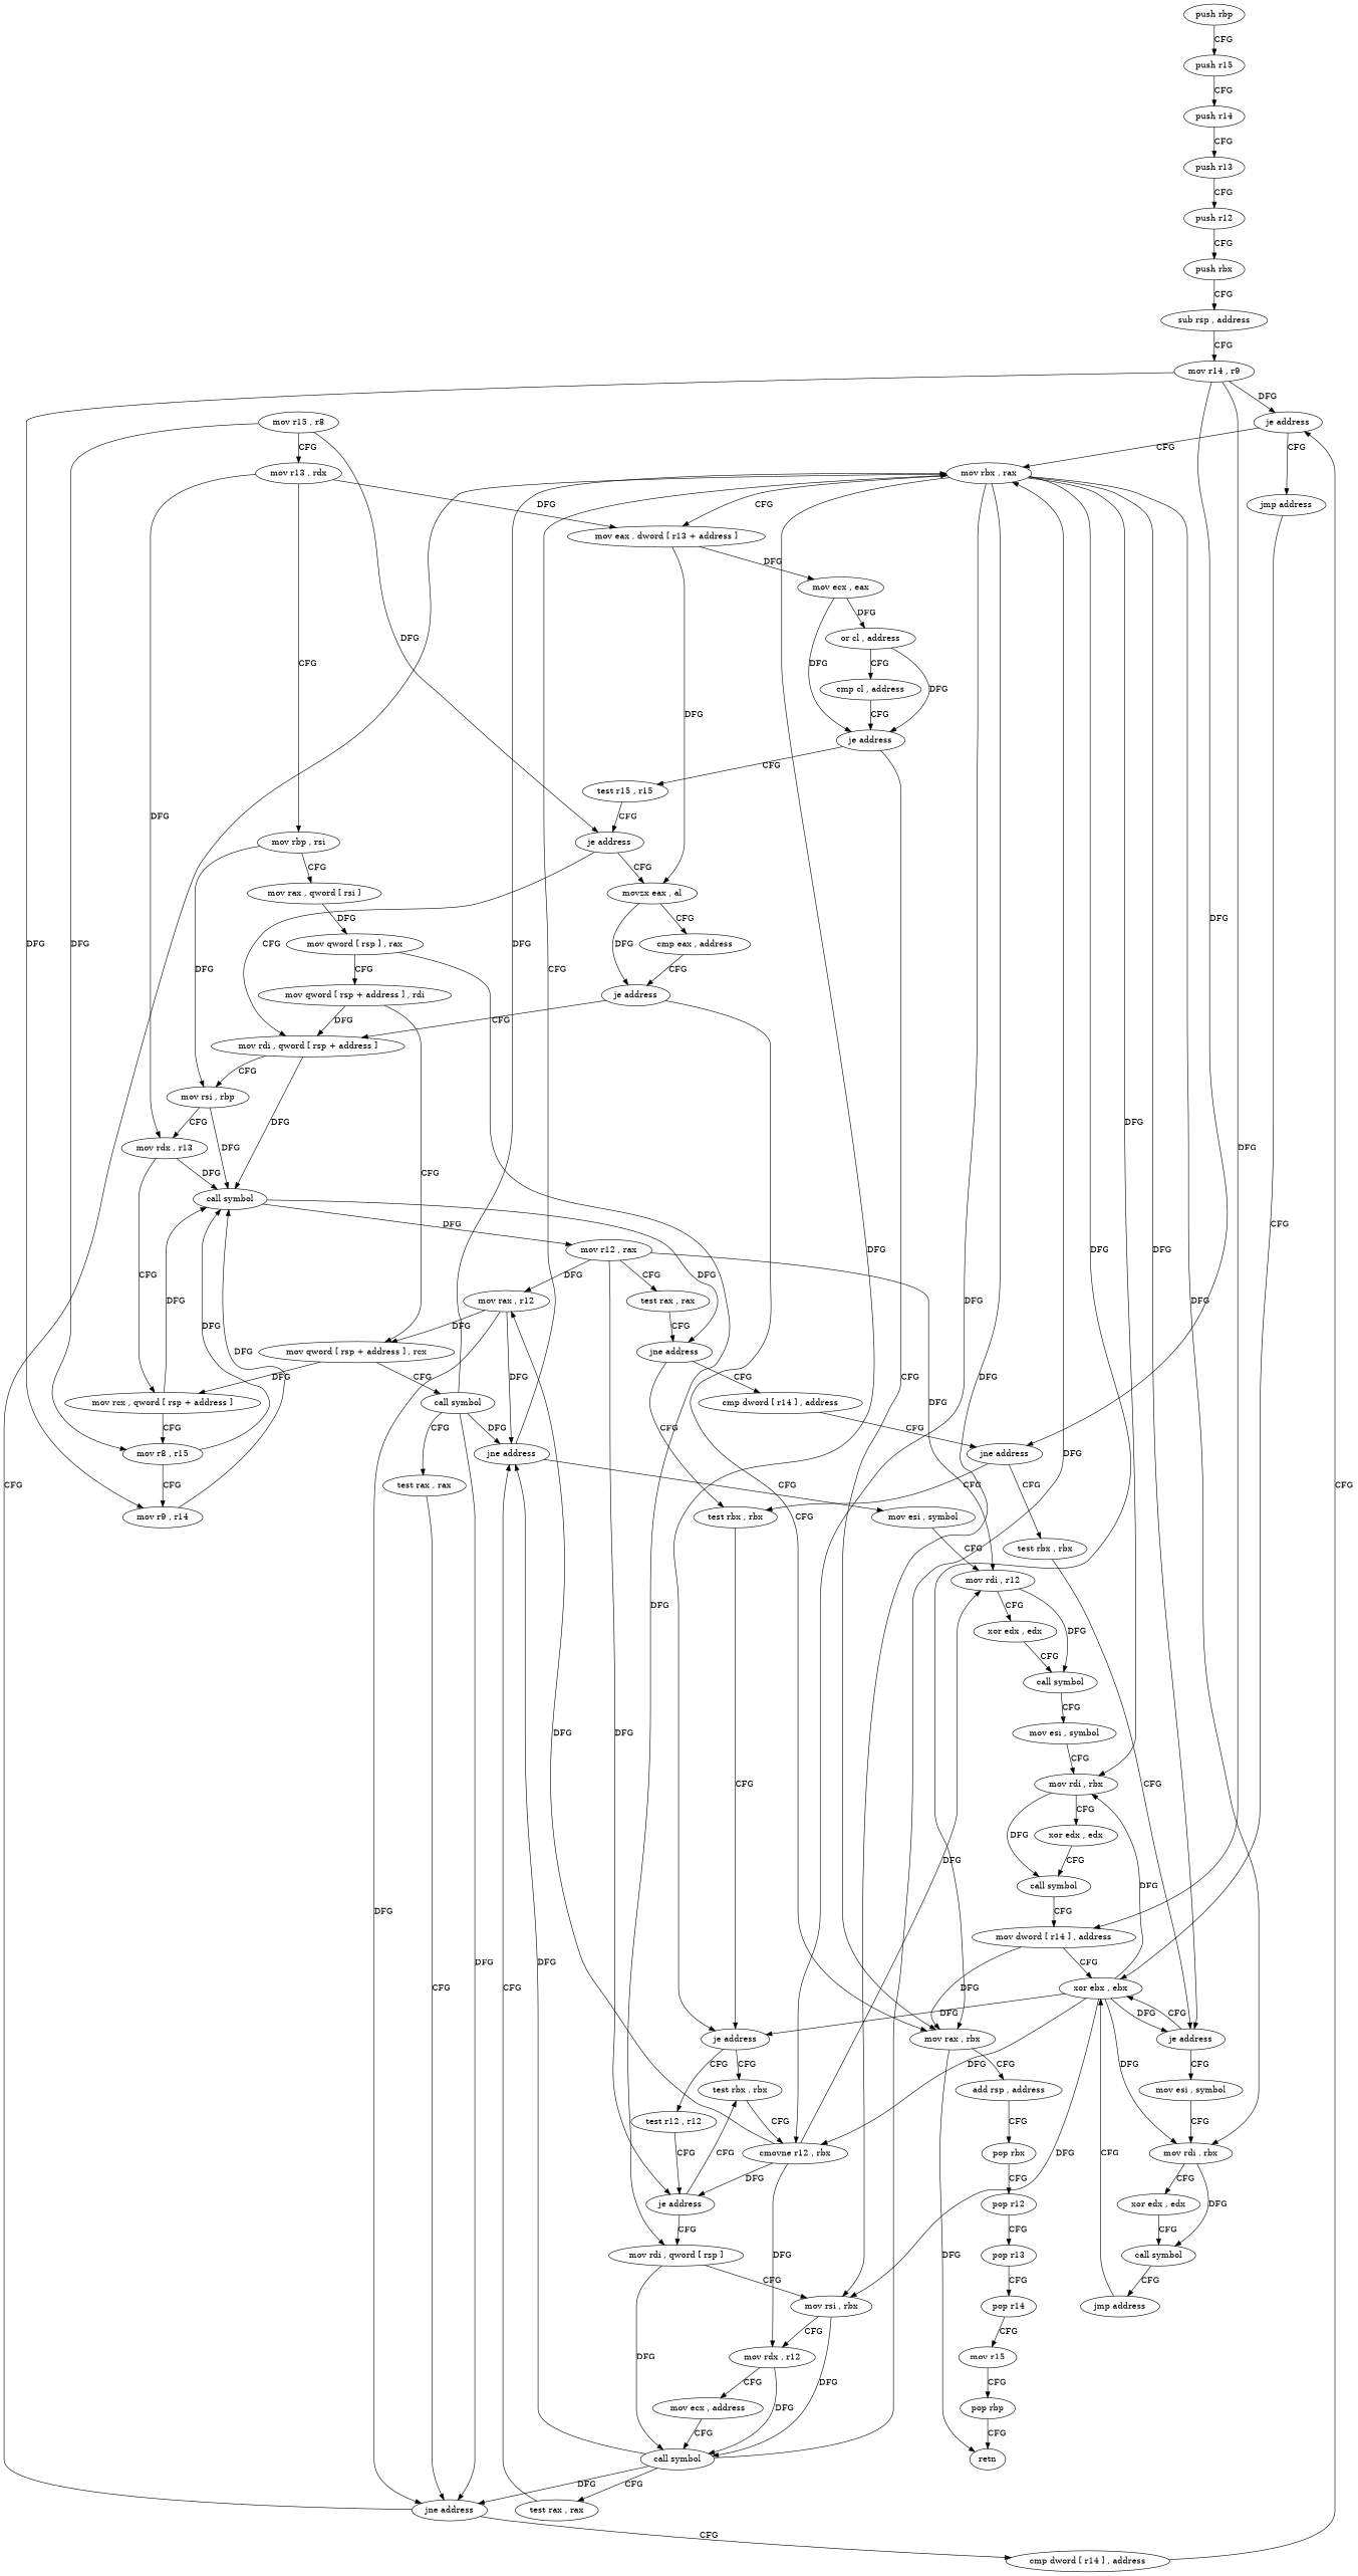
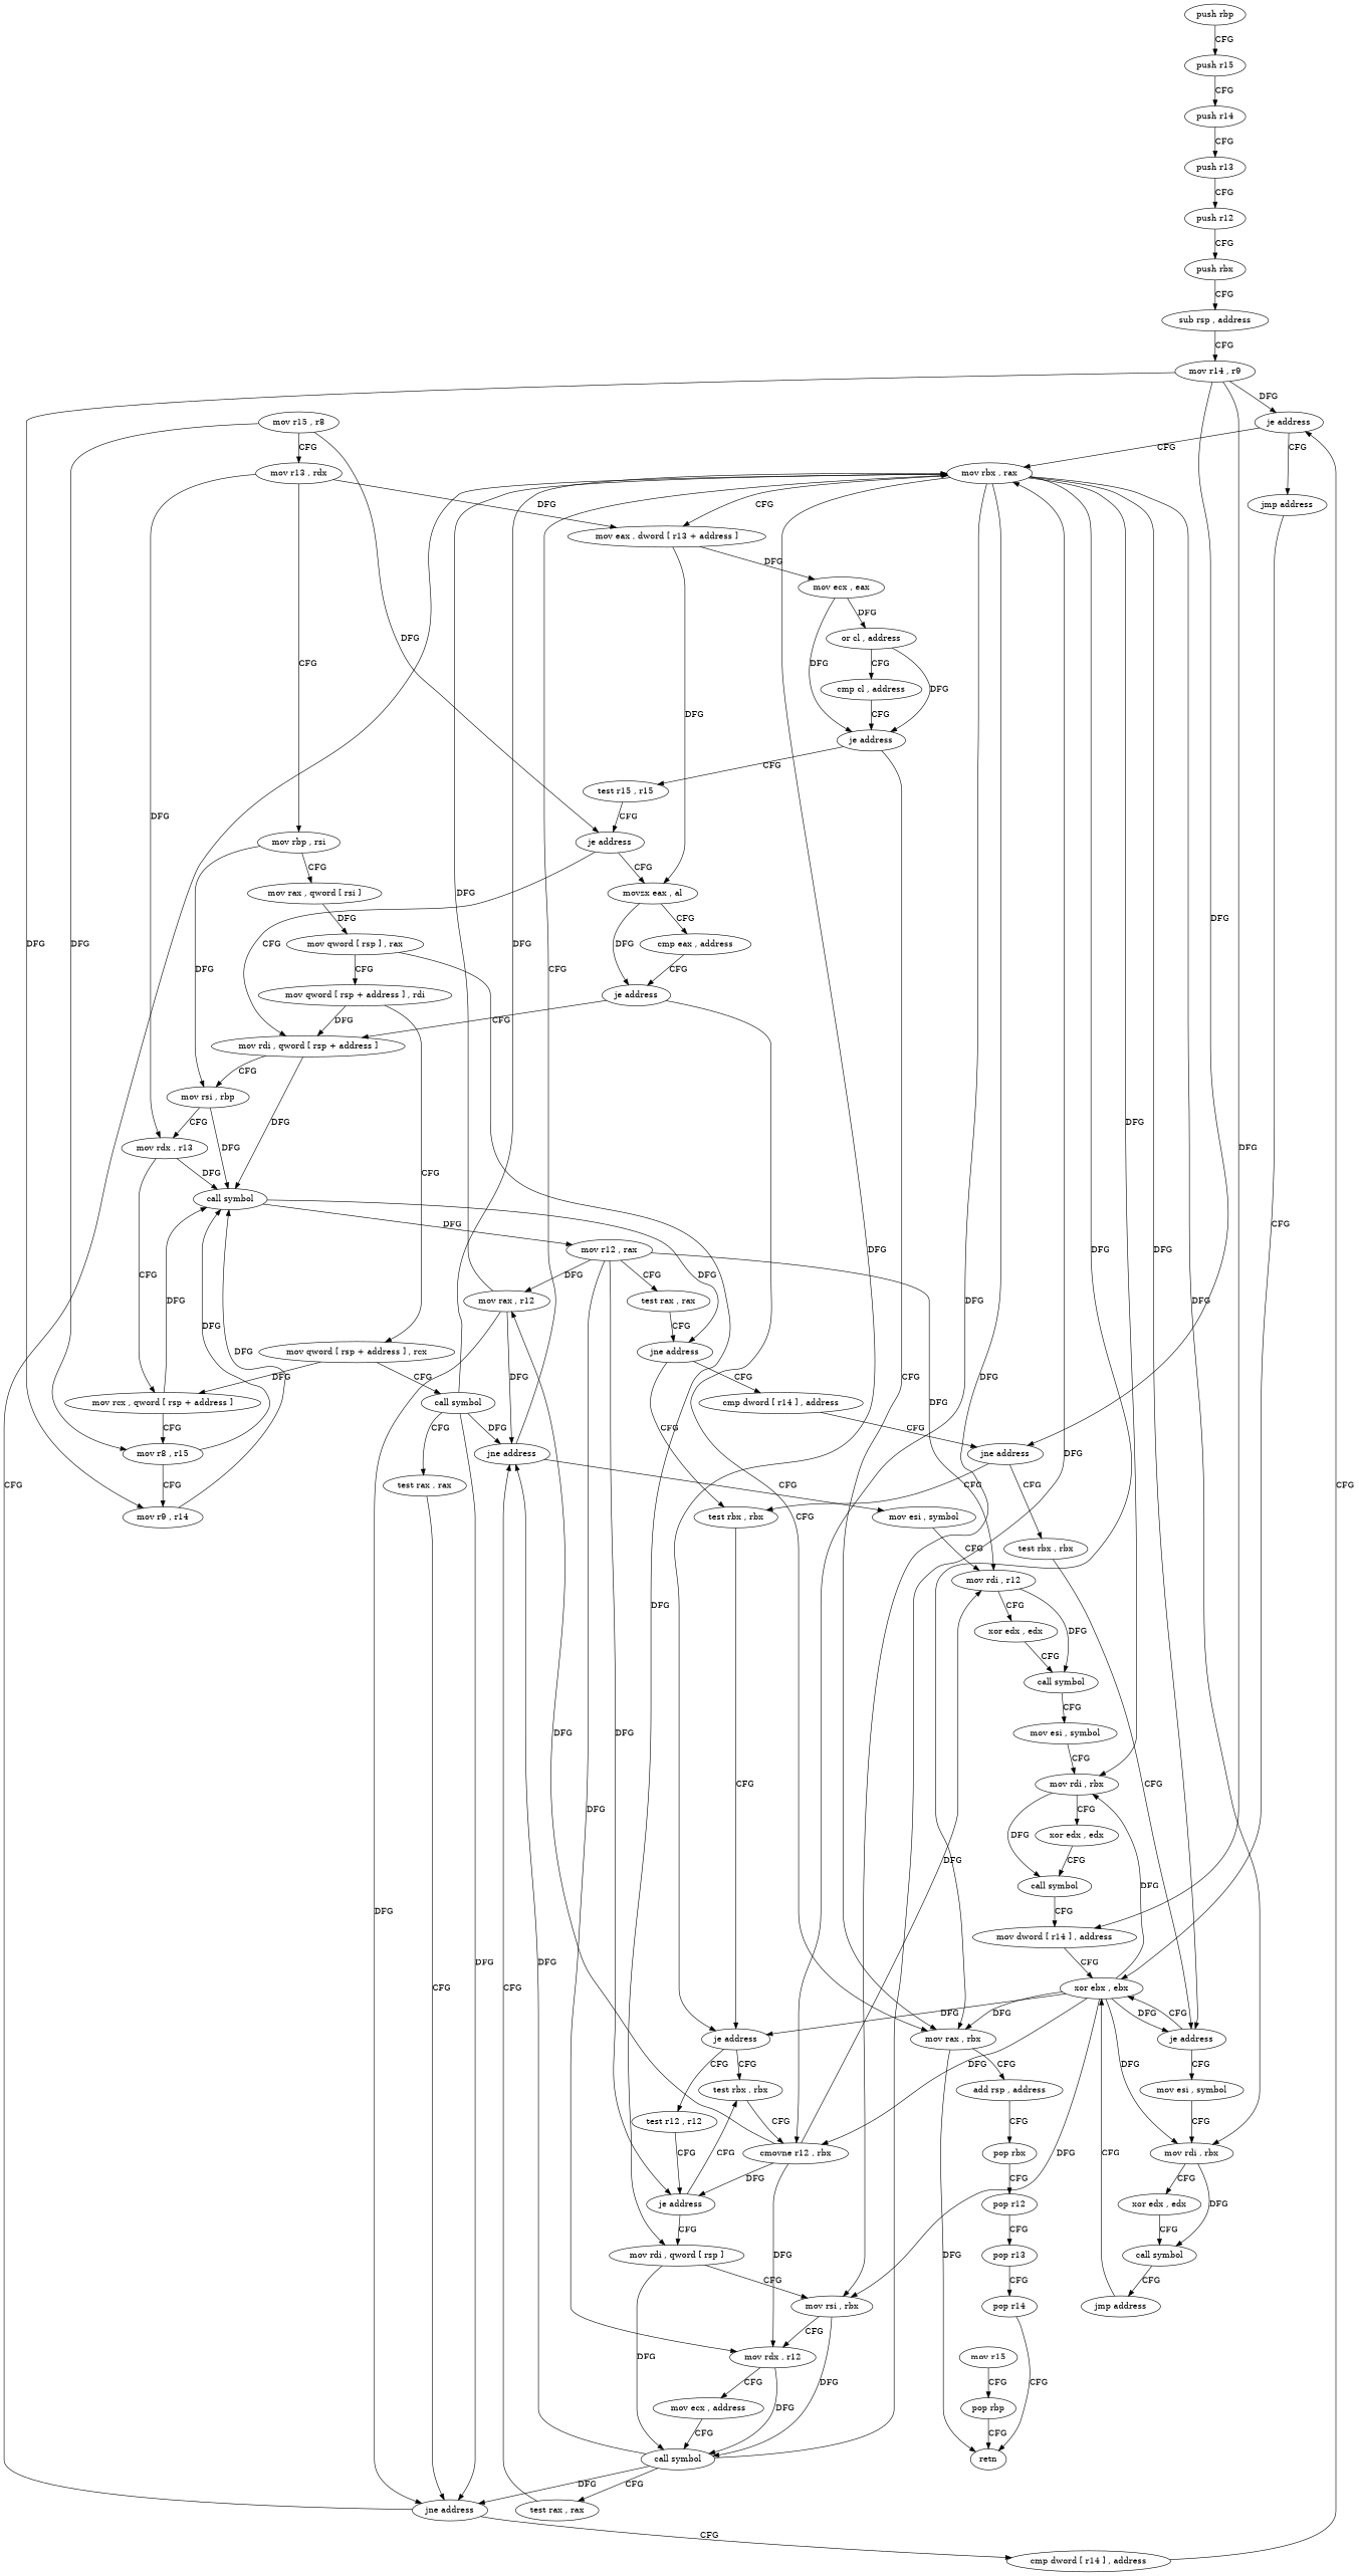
  digraph {
    n1 [label="push rbp"]
    n2 [label="push r15"]
    n3 [label="push r14"]
    n4 [label="push r13"]
    n5 [label="push r12"]
    n6 [label="push rbx"]
    n7 [label="sub rsp , address"]
    n8 [label="mov r14 , r9"]
    n9 [label="je address"]
    n10 [label="mov r9 , r14"]
    n11 [label="jne address"]
    n12 [label="mov dword [ r14 ] , address"]
    n13 [label="mov r15 , r8"]
    n14 [label="mov r13 , rdx"]
    n15 [label="je address"]
    n16 [label="mov r8 , r15"]
    n17 [label="mov rbx , rax"]
    n18 [label="jmp address"]
    n19 [label="call symbol"]
    n20 [label="test rbx , rbx"]
    n21 [label="test rbx , rbx"]
    n22 [label="xor ebx , ebx"]
    n23 [label="mov rbp , rsi"]
    n24 [label="mov eax , dword [ r13 + address ]"]
    n25 [label="mov rdx , r13"]
    n26 [label="mov rdi , qword [ rsp + address ]"]
    n27 [label="movzx eax , al"]
    n28 [label="mov rax , qword [ rsi ]"]
    n29 [label="mov rsi , rbp"]
    n30 [label="mov ecx , eax"]
    n31 [label="mov rcx , qword [ rsp + address ]"]
    n32 [label="mov qword [ rsp ] , rax"]
    n33 [label="mov qword [ rsp + address ] , rdi"]
    n34 [label="mov rdi , qword [ rsp ]"]
    n35 [label="mov qword [ rsp + address ] , rcx"]
    n36 [label="mov rsi , rbx"]
    n37 [label="call symbol"]
    n38 [label="call symbol"]
    n39 [label="test rax , rax"]
    n40 [label="jne address"]
    n41 [label="jne address"]
    n42 [label="cmp dword [ r14 ] , address"]
    n43 [label="mov rax , rbx"]
    n44 [label="je address"]
    n45 [label="cmovne r12 , rbx"]
    n46 [label="je address"]
    n47 [label="mov rdi , rbx"]
    n48 [label="mov rdi , rbx"]
    n49 [label="mov esi , symbol"]
    n50 [label="add rsp , address"]
    n51 [label=retn]
    n52 [label="test rbx , rbx"]
    n53 [label="test r12 , r12"]
    n54 [label="mov rax , r12"]
    n55 [label="je address"]
    n56 [label="mov rdx , r12"]
    n57 [label="mov rdi , r12"]
    n58 [label="mov esi , symbol"]
    n59 [label="xor edx , edx"]
    n60 [label="call symbol"]
    n61 [label="xor edx , edx"]
    n62 [label="call symbol"]
    n63 [label="or cl , address"]
    n64 [label="je address"]
    n65 [label="cmp eax , address"]
    n66 [label="je address"]
    n67 [label="cmp cl , address"]
    n68 [label="test r15 , r15"]
    n69 [label="pop rbx"]
    n70 [label="pop r12"]
    n71 [label="pop r13"]
    n72 [label="pop r14"]
    n73 [label="mov r15"]
    n74 [label="pop rbp"]
    n75 [label="mov r12 , rax"]
    n76 [label="jne address"]
    n77 [label="test rax , rax"]
    n78 [label="cmp dword [ r14 ] , address"]
    n79 [label="mov ecx , address"]
    n80 [label="xor edx , edx"]
    n81 [label="call symbol"]
    n82 [label="test rax , rax"]
    n83 [label="jmp address"]
    n84 [label="mov esi , symbol"]
    n1 -> n2 [label=CFG]
    n2 -> n3 [label=CFG]
    n3 -> n4 [label=CFG]
    n4 -> n5 [label=CFG]
    n5 -> n6 [label=CFG]
    n6 -> n7 [label=CFG]
    n7 -> n8 [label=CFG]
    n8 -> n9 [label=DFG]
    n8 -> n10 [label=DFG]
    n8 -> n11 [label=DFG]
    n8 -> n12 [label=DFG]
    n9 -> n17 [label=CFG]
    n9 -> n18 [label=CFG]
    n10 -> n19 [label=DFG]
    n11 -> n20 [label=CFG]
    n11 -> n21 [label=CFG]
    n12 -> n22 [label=CFG]
    n13 -> n14 [label=CFG]
    n13 -> n15 [label=DFG]
    n13 -> n16 [label=DFG]
    n14 -> n23 [label=CFG]
    n14 -> n24 [label=DFG]
    n14 -> n25 [label=DFG]
    n15 -> n26 [label=CFG]
    n15 -> n27 [label=CFG]
    n16 -> n10 [label=CFG]
    n16 -> n19 [label=DFG]
    n17 -> n24 [label=CFG]
    n17 -> n36 [label=DFG]
    n17 -> n43 [label=DFG]
    n17 -> n44 [label=DFG]
    n17 -> n45 [label=DFG]
    n17 -> n46 [label=DFG]
    n17 -> n47 [label=DFG]
    n17 -> n48 [label=DFG]
    n18 -> n22 [label=CFG]
    n19 -> n75 [label=DFG]
    n19 -> n76 [label=DFG]
    n20 -> n44 [label=CFG]
    n21 -> n46 [label=CFG]
    n22 -> n36 [label=DFG]
-   n12 -> n43 [label=DFG]
+   n22 -> n43 [label=DFG]
    n22 -> n44 [label=DFG]
    n22 -> n45 [label=DFG]
    n22 -> n46 [label=DFG]
    n22 -> n47 [label=DFG]
    n22 -> n48 [label=DFG]
    n23 -> n28 [label=CFG]
    n23 -> n29 [label=DFG]
    n24 -> n27 [label=DFG]
    n24 -> n30 [label=DFG]
    n25 -> n19 [label=DFG]
    n25 -> n31 [label=CFG]
    n26 -> n19 [label=DFG]
    n26 -> n29 [label=CFG]
    n27 -> n65 [label=CFG]
    n27 -> n66 [label=DFG]
    n28 -> n32 [label=DFG]
    n29 -> n19 [label=DFG]
    n29 -> n25 [label=CFG]
    n30 -> n63 [label=DFG]
    n30 -> n64 [label=DFG]
    n31 -> n16 [label=CFG]
    n31 -> n19 [label=DFG]
    n32 -> n33 [label=CFG]
    n32 -> n34 [label=DFG]
    n33 -> n26 [label=DFG]
    n33 -> n35 [label=CFG]
    n34 -> n36 [label=CFG]
    n34 -> n37 [label=DFG]
    n35 -> n31 [label=DFG]
    n35 -> n38 [label=CFG]
    n36 -> n37 [label=DFG]
    n36 -> n56 [label=CFG]
    n37 -> n17 [label=DFG]
    n37 -> n40 [label=DFG]
    n37 -> n41 [label=DFG]
    n37 -> n82 [label=CFG]
    n38 -> n17 [label=DFG]
    n38 -> n39 [label=CFG]
    n38 -> n40 [label=DFG]
    n38 -> n41 [label=DFG]
    n39 -> n40 [label=CFG]
    n40 -> n17 [label=CFG]
    n40 -> n42 [label=CFG]
    n41 -> n17 [label=CFG]
    n41 -> n49 [label=CFG]
    n42 -> n9 [label=CFG]
    n43 -> n50 [label=CFG]
    n43 -> n51 [label=DFG]
    n44 -> n52 [label=CFG]
    n44 -> n53 [label=CFG]
    n45 -> n54 [label=DFG]
    n45 -> n55 [label=DFG]
    n45 -> n56 [label=DFG]
    n45 -> n57 [label=DFG]
    n46 -> n22 [label=CFG]
    n46 -> n58 [label=CFG]
    n47 -> n59 [label=CFG]
    n47 -> n60 [label=DFG]
    n48 -> n61 [label=CFG]
    n48 -> n62 [label=DFG]
    n49 -> n57 [label=CFG]
    n50 -> n69 [label=CFG]
    n52 -> n45 [label=CFG]
    n53 -> n55 [label=CFG]
-   n54 -> n35 [label=DFG]
+   n54 -> n17 [label=DFG]
    n54 -> n40 [label=DFG]
    n54 -> n41 [label=DFG]
    n55 -> n34 [label=CFG]
    n55 -> n52 [label=CFG]
    n56 -> n37 [label=DFG]
    n56 -> n79 [label=CFG]
    n57 -> n80 [label=CFG]
    n57 -> n81 [label=DFG]
    n58 -> n47 [label=CFG]
    n59 -> n60 [label=CFG]
    n60 -> n83 [label=CFG]
    n61 -> n62 [label=CFG]
    n62 -> n12 [label=CFG]
    n63 -> n64 [label=DFG]
    n63 -> n67 [label=CFG]
    n64 -> n43 [label=CFG]
    n64 -> n68 [label=CFG]
    n65 -> n66 [label=CFG]
    n66 -> n26 [label=CFG]
    n66 -> n43 [label=CFG]
    n67 -> n64 [label=CFG]
    n68 -> n15 [label=CFG]
    n69 -> n70 [label=CFG]
    n70 -> n71 [label=CFG]
    n71 -> n72 [label=CFG]
-   n72 -> n73 [label=CFG]
+   n72 -> n51 [label=CFG]
    n73 -> n74 [label=CFG]
    n74 -> n51 [label=CFG]
    n75 -> n54 [label=DFG]
    n75 -> n55 [label=DFG]
+   n75 -> n56 [label=DFG]
    n75 -> n57 [label=DFG]
    n75 -> n77 [label=CFG]
    n76 -> n20 [label=CFG]
    n76 -> n78 [label=CFG]
    n77 -> n76 [label=CFG]
    n78 -> n11 [label=CFG]
    n79 -> n37 [label=CFG]
    n80 -> n81 [label=CFG]
    n81 -> n84 [label=CFG]
    n82 -> n41 [label=CFG]
    n83 -> n22 [label=CFG]
    n84 -> n48 [label=CFG]
  }
